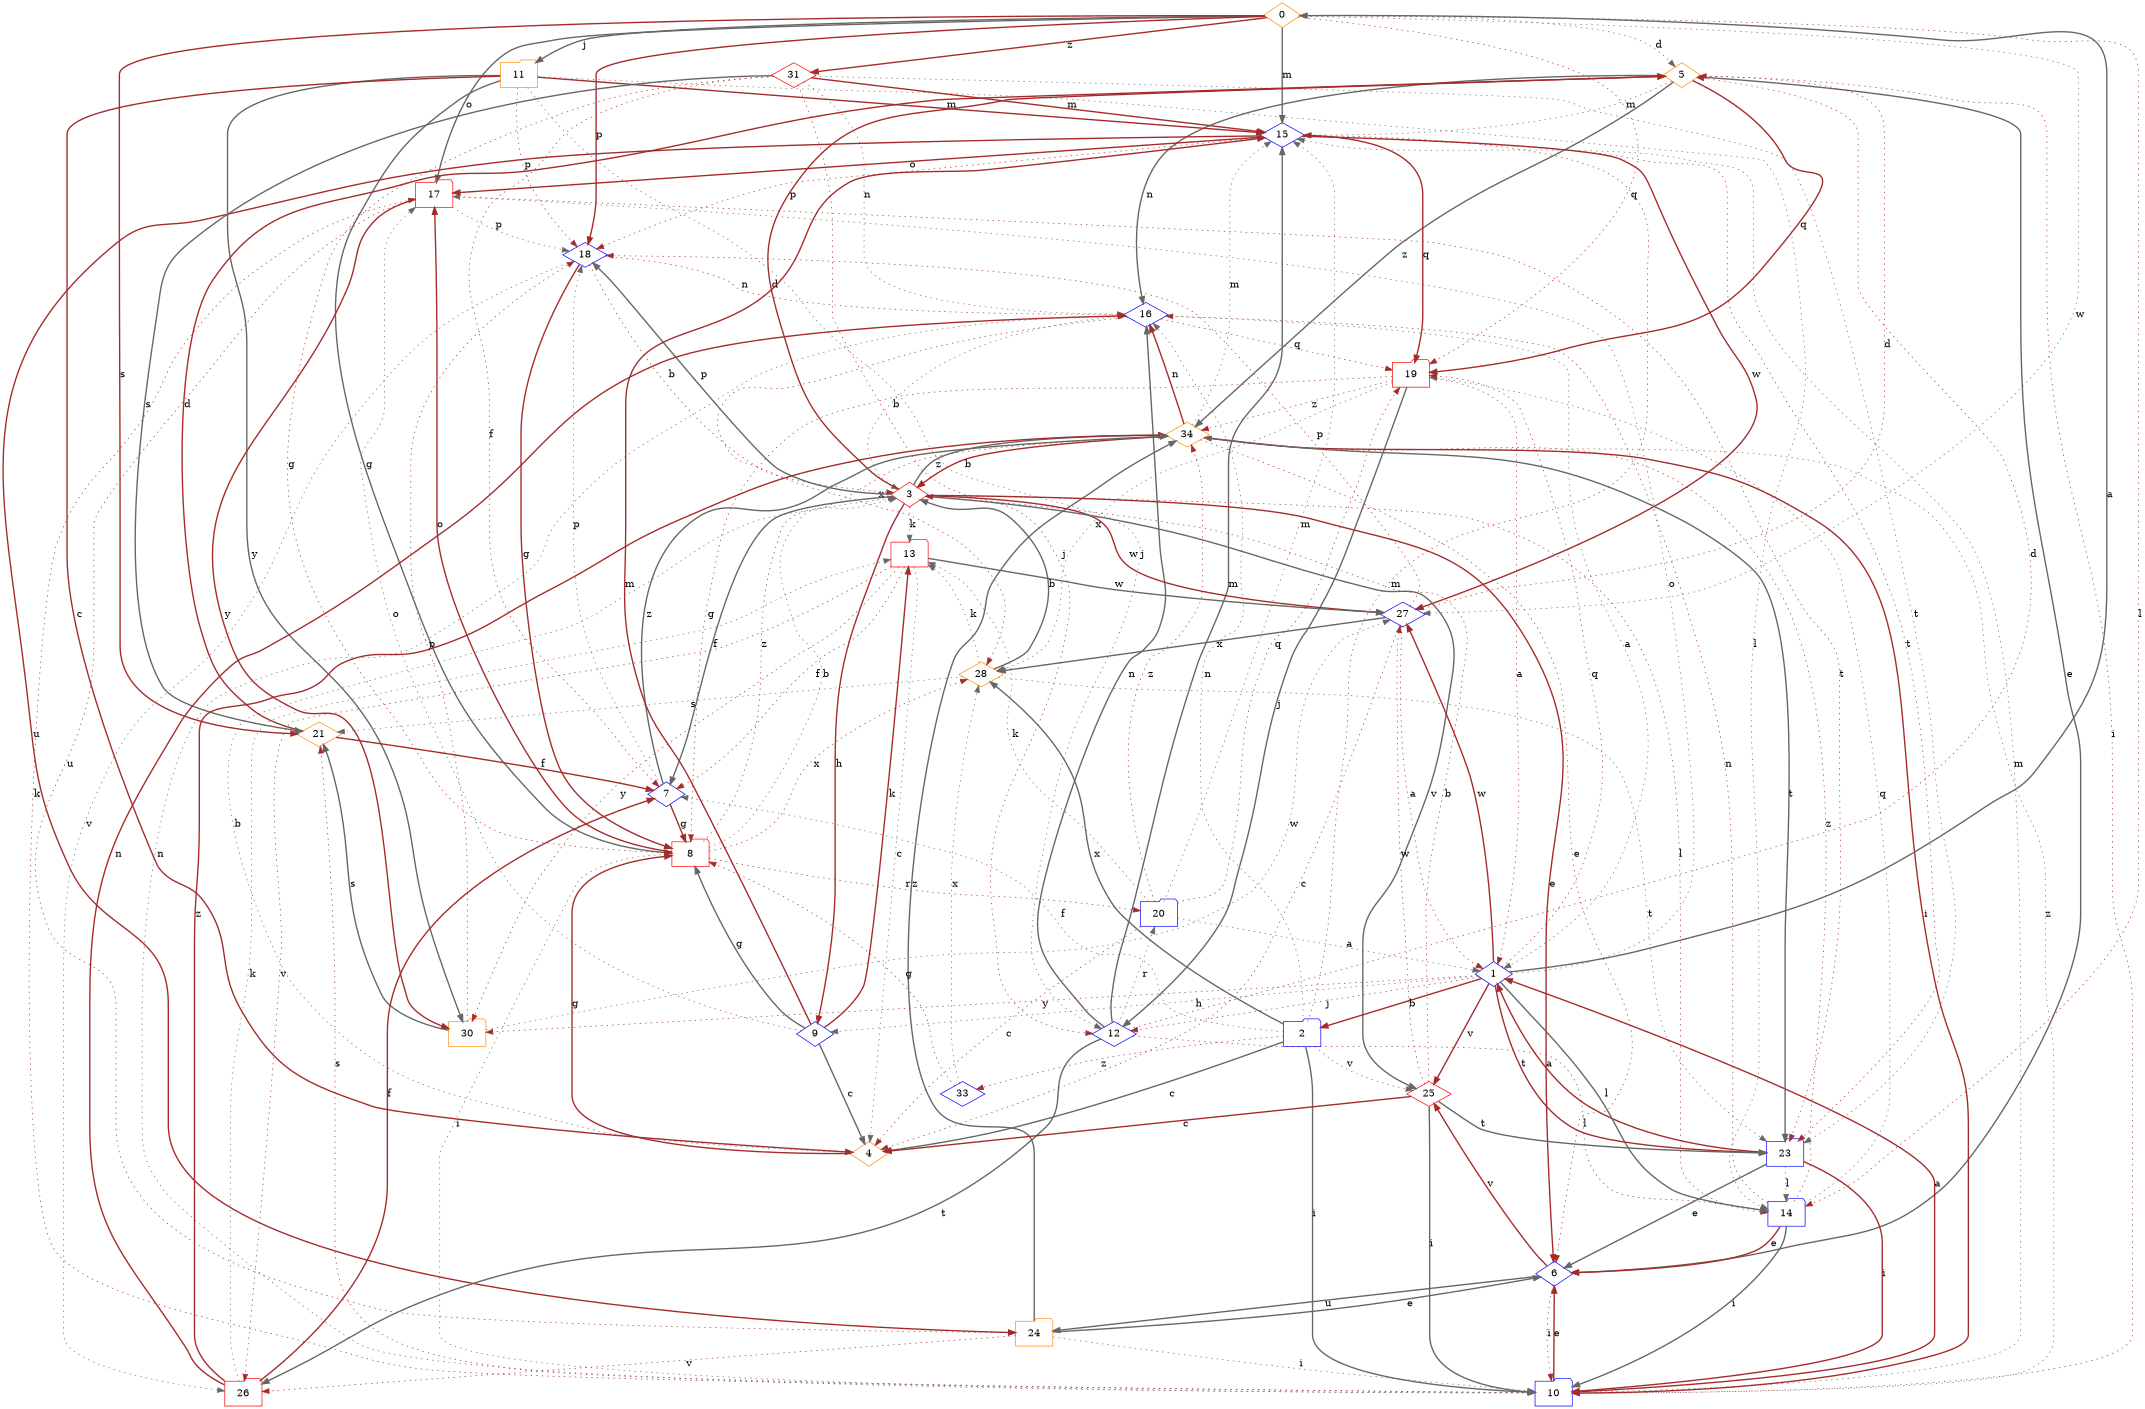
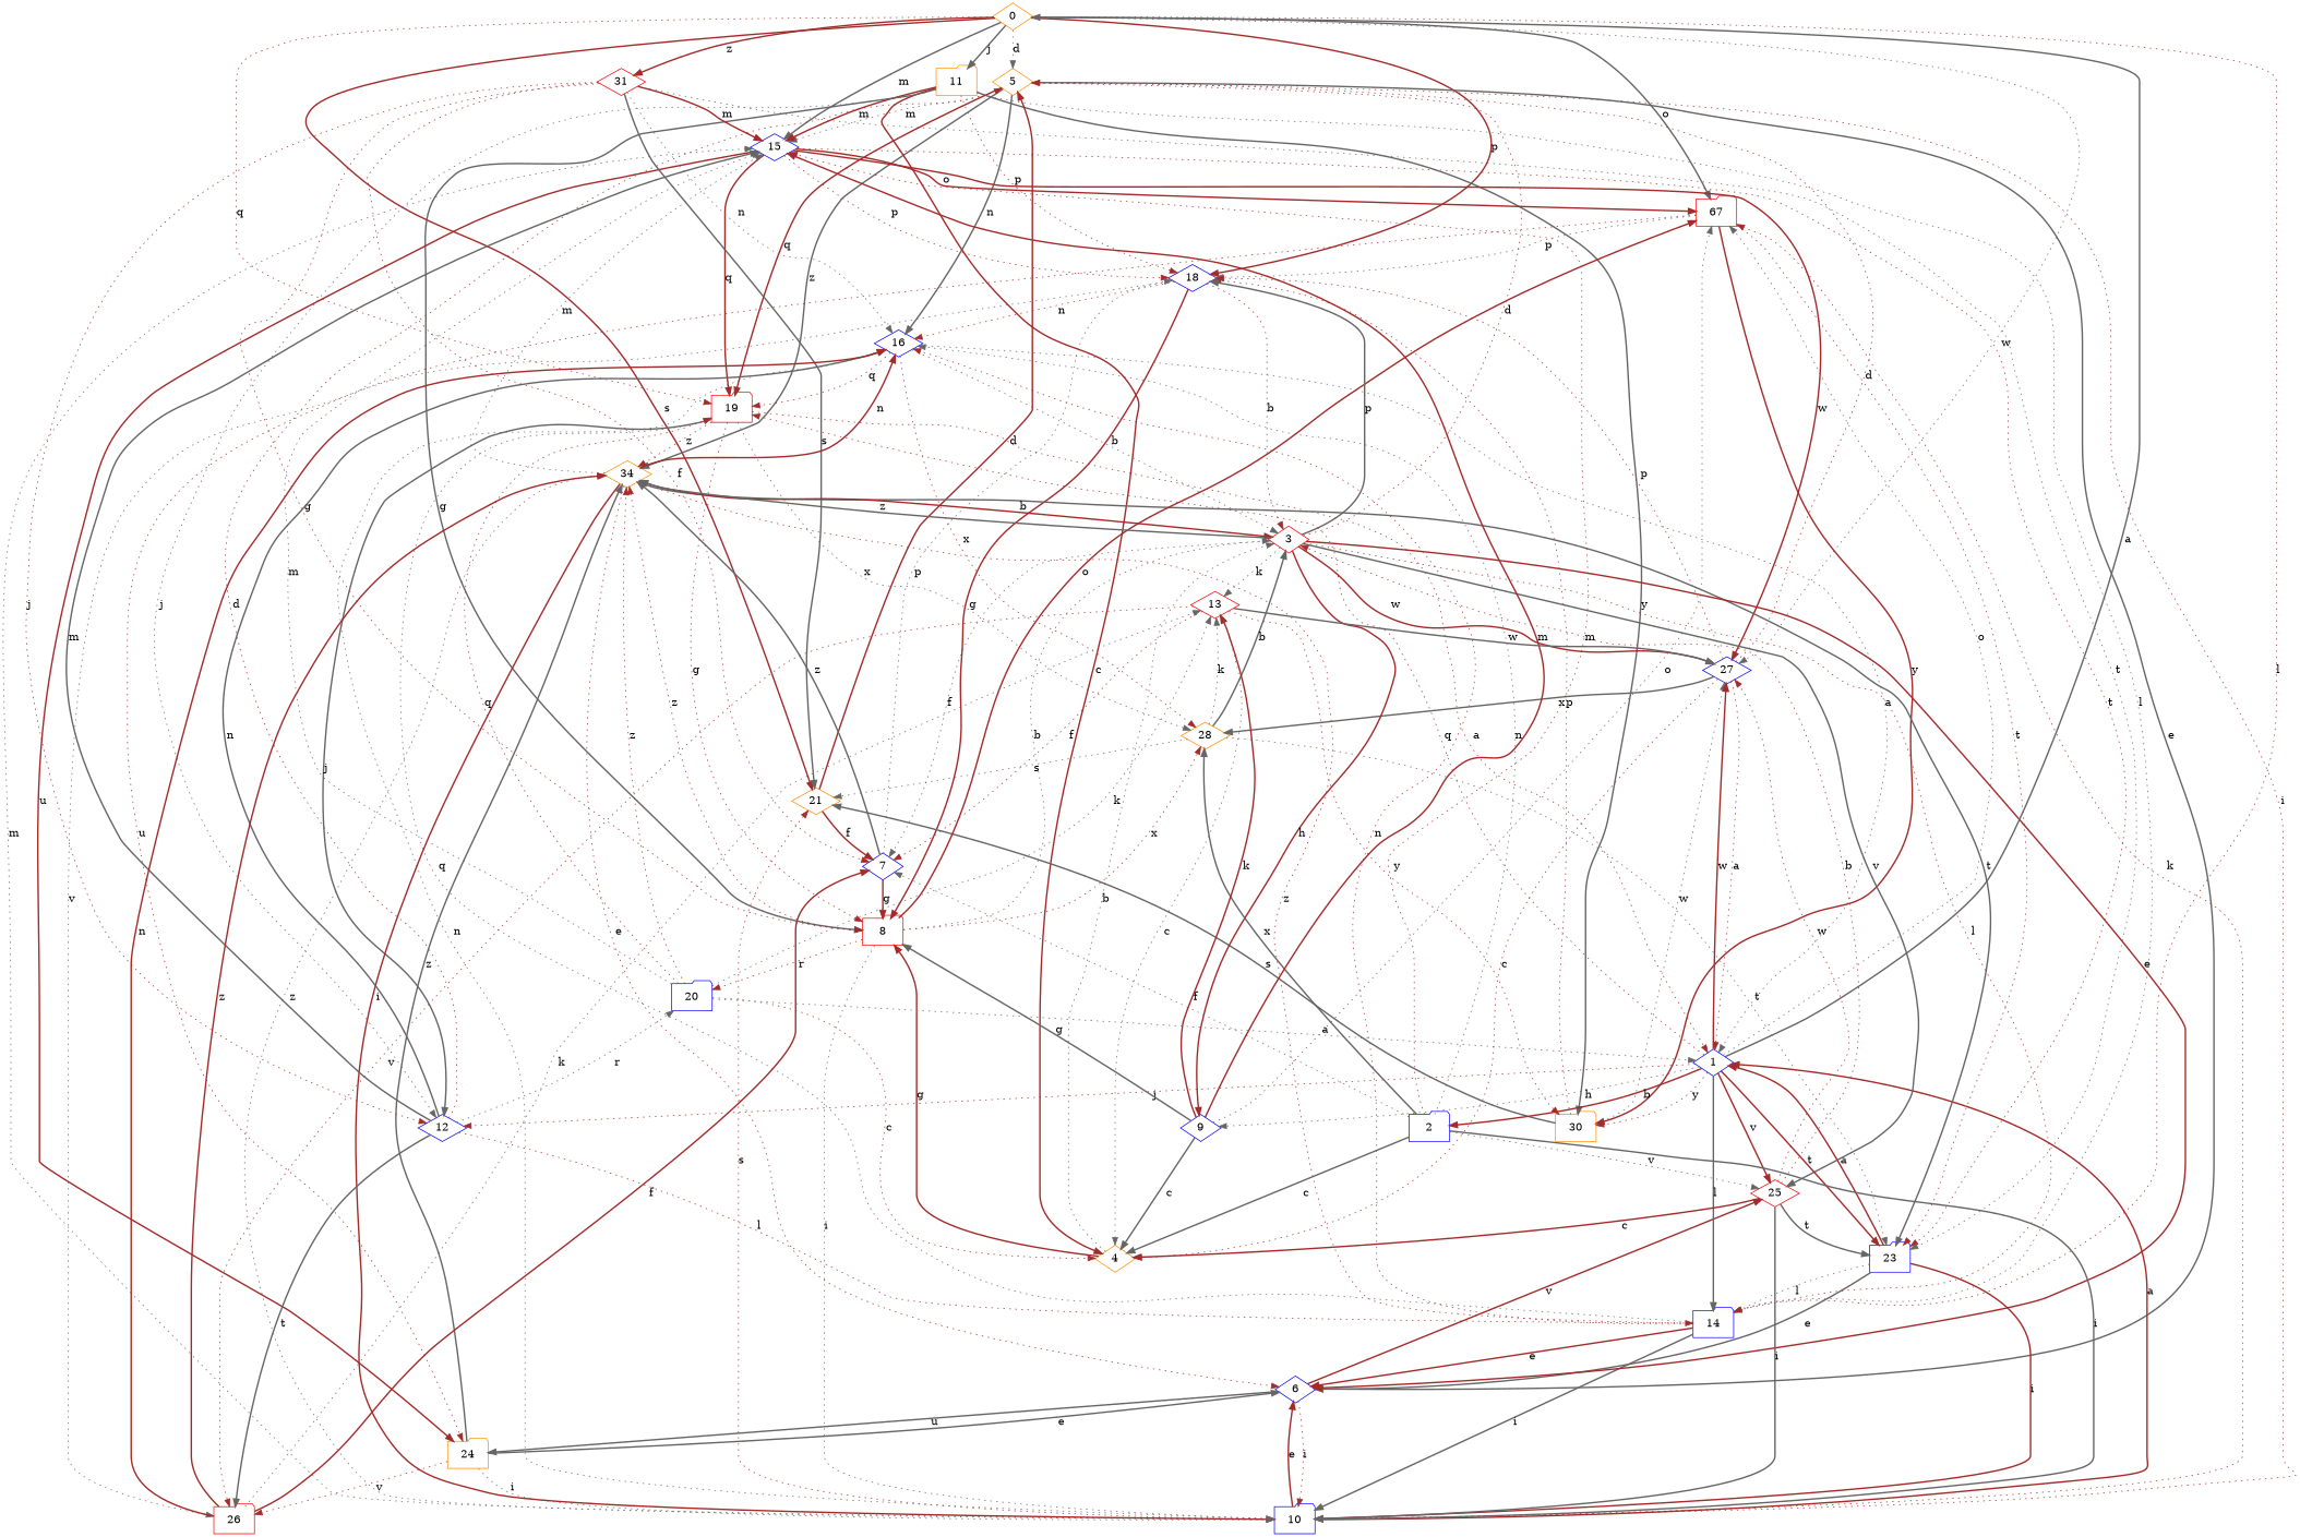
  strict digraph {
    node [color=blue shape=diamond]
    edge [color=brown style=dotted]
    0 [color=darkorange]
    5 [color=darkorange]
    11 [color=darkorange shape=folder]
    14 [shape=folder]
    15
-   17 [color=red shape=folder]
+   17 [color=red shape=folder label=67]
    18
    19 [color=red shape=folder]
    21 [color=darkorange]
    27
    31 [color=red]
    10 [shape=folder]
    16
    6
    34 [color=darkorange]
    12
    30 [color=darkorange shape=folder]
    4 [color=darkorange]
    8 [color=red shape=folder]
    23 [shape=folder]
    24 [color=darkorange shape=folder]
    3 [color=red]
    26 [color=red shape=folder]
    1
    28 [color=darkorange]
    7
    2 [shape=folder]
    9
    25 [color=red]
-   33
-   13 [color=red shape=folder]
+   13 [color=red]
    20 [shape=folder]
    0 -> 5 [color=gray40 label=d]
    0 -> 11 [color=gray40 label=j style=bold]
    0 -> 14 [label=l]
    0 -> 15 [color=gray40 label=m style=bold]
    0 -> 17 [color=gray40 label=o style=bold]
    0 -> 18 [label=p style=bold]
    0 -> 19 [label=q]
    0 -> 21 [label=s style=bold]
    0 -> 27 [color=gray40 label=w]
    0 -> 31 [label=z style=bold]
    5 -> 15 [color=gray40 label=m]
    5 -> 19 [label=q style=bold]
    5 -> 10 [label=i]
    5 -> 16 [color=gray40 label=n style=bold]
    5 -> 6 [color=gray40 label=e style=bold]
    5 -> 34 [color=gray40 label=z style=bold]
    11 -> 14 [color=gray40 label=l]
    11 -> 15 [label=m style=bold]
    11 -> 18 [label=p]
    11 -> 12 [color=gray40 label=j]
    11 -> 30 [color=gray40 label=y style=bold]
    11 -> 4 [label=c style=bold]
    11 -> 8 [color=gray40 label=g style=bold]
    14 -> 19 [color=gray40 label=q]
    14 -> 10 [color=gray40 label=i style=bold]
    14 -> 16 [label=n]
    14 -> 6 [label=e style=bold]
    14 -> 34 [label=z]
    15 -> 17 [label=o style=bold]
    15 -> 18 [label=p]
    15 -> 19 [label=q style=bold]
    15 -> 27 [label=w style=bold]
    15 -> 23 [label=t]
    15 -> 24 [label=u style=bold]
    17 -> 18 [color=gray40 label=p]
    17 -> 30 [label=y style=bold]
    17 -> 23 [label=t]
    17 -> 24 [label=u]
    18 -> 16 [label=n]
    18 -> 8 [label=g style=bold]
    18 -> 3 [label=b]
    18 -> 26 [color=gray40 label=v]
    19 -> 34 [label=z]
    19 -> 12 [color=gray40 label=j style=bold]
    19 -> 8 [label=g]
    19 -> 1 [label=a]
    19 -> 28 [color=gray40 label=x]
    21 -> 5 [label=d style=bold]
    21 -> 7 [label=f style=bold]
    27 -> 5 [label=d]
    27 -> 18 [label=p]
    27 -> 4 [label=c]
    27 -> 1 [label=a]
    27 -> 28 [color=gray40 label=x style=bold]
    31 -> 15 [label=m style=bold]
    31 -> 21 [color=gray40 label=s style=bold]
    31 -> 16 [color=gray40 label=n]
    31 -> 12 [label=j]
    31 -> 8 [label=g]
    31 -> 23 [color=gray40 label=t]
    31 -> 7 [label=f]
    10 -> 15 [color=gray40 label=m]
    10 -> 17 [label=k]
    10 -> 21 [label=s]
    10 -> 16 [color=gray40 label=n]
    10 -> 6 [label=e style=bold]
    10 -> 34 [color=gray40 label=z]
    10 -> 1 [label=a style=bold]
    16 -> 19 [label=q]
    16 -> 3 [color=gray40 label=b]
    16 -> 1 [color=gray40 label=a]
    16 -> 28 [label=x]
    6 -> 10 [label=i]
    6 -> 24 [color=gray40 label=u style=bold]
    6 -> 25 [label=v style=bold]
    34 -> 15 [color=gray40 label=m]
    34 -> 10 [label=i style=bold]
    34 -> 16 [label=n style=bold]
    34 -> 6 [label=e]
    34 -> 23 [color=gray40 label=t style=bold]
    34 -> 3 [label=b style=bold]
    12 -> 5 [label=d]
    12 -> 14 [label=l]
    12 -> 15 [color=gray40 label=m style=bold]
    12 -> 16 [color=gray40 label=n style=bold]
    12 -> 26 [color=gray40 label=t style=bold]
    12 -> 20 [color=gray40 label=r]
    30 -> 18 [label=p]
    30 -> 21 [color=gray40 label=s style=bold]
    30 -> 27 [color=gray40 label=w]
    4 -> 8 [label=g style=bold]
    4 -> 3 [color=gray40 label=b]
    8 -> 17 [label=o style=bold]
    8 -> 10 [color=gray40 label=i]
    8 -> 34 [label=z]
    8 -> 3 [color=gray40 label=b]
    8 -> 28 [label=x]
    8 -> 20 [label=r]
    23 -> 14 [color=gray40 label=l]
    23 -> 10 [label=i style=bold]
    23 -> 6 [color=gray40 label=e style=bold]
    23 -> 1 [label=a style=bold]
    24 -> 10 [color=gray40 label=i]
    24 -> 6 [color=gray40 label=e style=bold]
    24 -> 34 [color=gray40 label=z style=bold]
    24 -> 26 [label=v]
-   3 -> 5 [label=d style=bold]
+   3 -> 5 [label=d]
    3 -> 14 [label=l]
    3 -> 18 [color=gray40 label=p style=bold]
    3 -> 27 [label=w style=bold]
    3 -> 6 [label=e style=bold]
    3 -> 34 [color=gray40 label=z style=bold]
-   3 -> 7 [color=gray40 label=f style=bold]
+   3 -> 7 [color=gray40 label=f]
    3 -> 9 [label=h style=bold]
    3 -> 25 [color=gray40 label=v style=bold]
    3 -> 13 [color=gray40 label=k]
    26 -> 16 [label=n style=bold]
    26 -> 34 [label=z style=bold]
    26 -> 7 [label=f style=bold]
    26 -> 13 [color=gray40 label=k]
    1 -> 0 [color=gray40 label=a style=bold]
    1 -> 14 [color=gray40 label=l style=bold]
    1 -> 17 [color=gray40 label=o]
    1 -> 19 [label=q]
    1 -> 27 [label=w style=bold]
    1 -> 12 [label=j]
    1 -> 30 [label=y]
    1 -> 23 [label=t style=bold]
    1 -> 2 [label=b style=bold]
    1 -> 9 [color=gray40 label=h]
    1 -> 25 [label=v style=bold]
    28 -> 21 [color=gray40 label=s]
    28 -> 23 [color=gray40 label=t]
    28 -> 3 [color=gray40 label=b style=bold]
    28 -> 13 [color=gray40 label=k]
    7 -> 18 [color=gray40 label=p]
    7 -> 34 [color=gray40 label=z style=bold]
    7 -> 8 [label=g style=bold]
    2 -> 15 [label=m]
    2 -> 10 [color=gray40 label=i style=bold]
    2 -> 16 [color=gray40 label=n]
    2 -> 4 [color=gray40 label=c style=bold]
    2 -> 28 [color=gray40 label=x style=bold]
    2 -> 7 [color=gray40 label=f]
    2 -> 25 [color=gray40 label=v]
-   2 -> 33 [label=z]
    9 -> 15 [label=m style=bold]
    9 -> 17 [color=gray40 label=o]
    9 -> 4 [color=gray40 label=c style=bold]
    9 -> 8 [color=gray40 label=g style=bold]
    9 -> 13 [label=k style=bold]
    25 -> 27 [label=w]
    25 -> 10 [color=gray40 label=i style=bold]
    25 -> 4 [label=c style=bold]
    25 -> 23 [color=gray40 label=t style=bold]
    25 -> 3 [label=b]
-   33 -> 8 [label=g]
-   33 -> 28 [color=gray40 label=x]
    13 -> 27 [color=gray40 label=w style=bold]
    13 -> 30 [label=y]
    13 -> 4 [color=gray40 label=c]
    13 -> 26 [label=v]
    13 -> 7 [label=f]
    20 -> 15 [color=gray40 label=m]
    20 -> 19 [label=q]
    20 -> 34 [label=z]
    20 -> 4 [label=c]
    20 -> 1 [color=gray40 label=a]
    20 -> 13 [color=gray40 label=k]
  }
